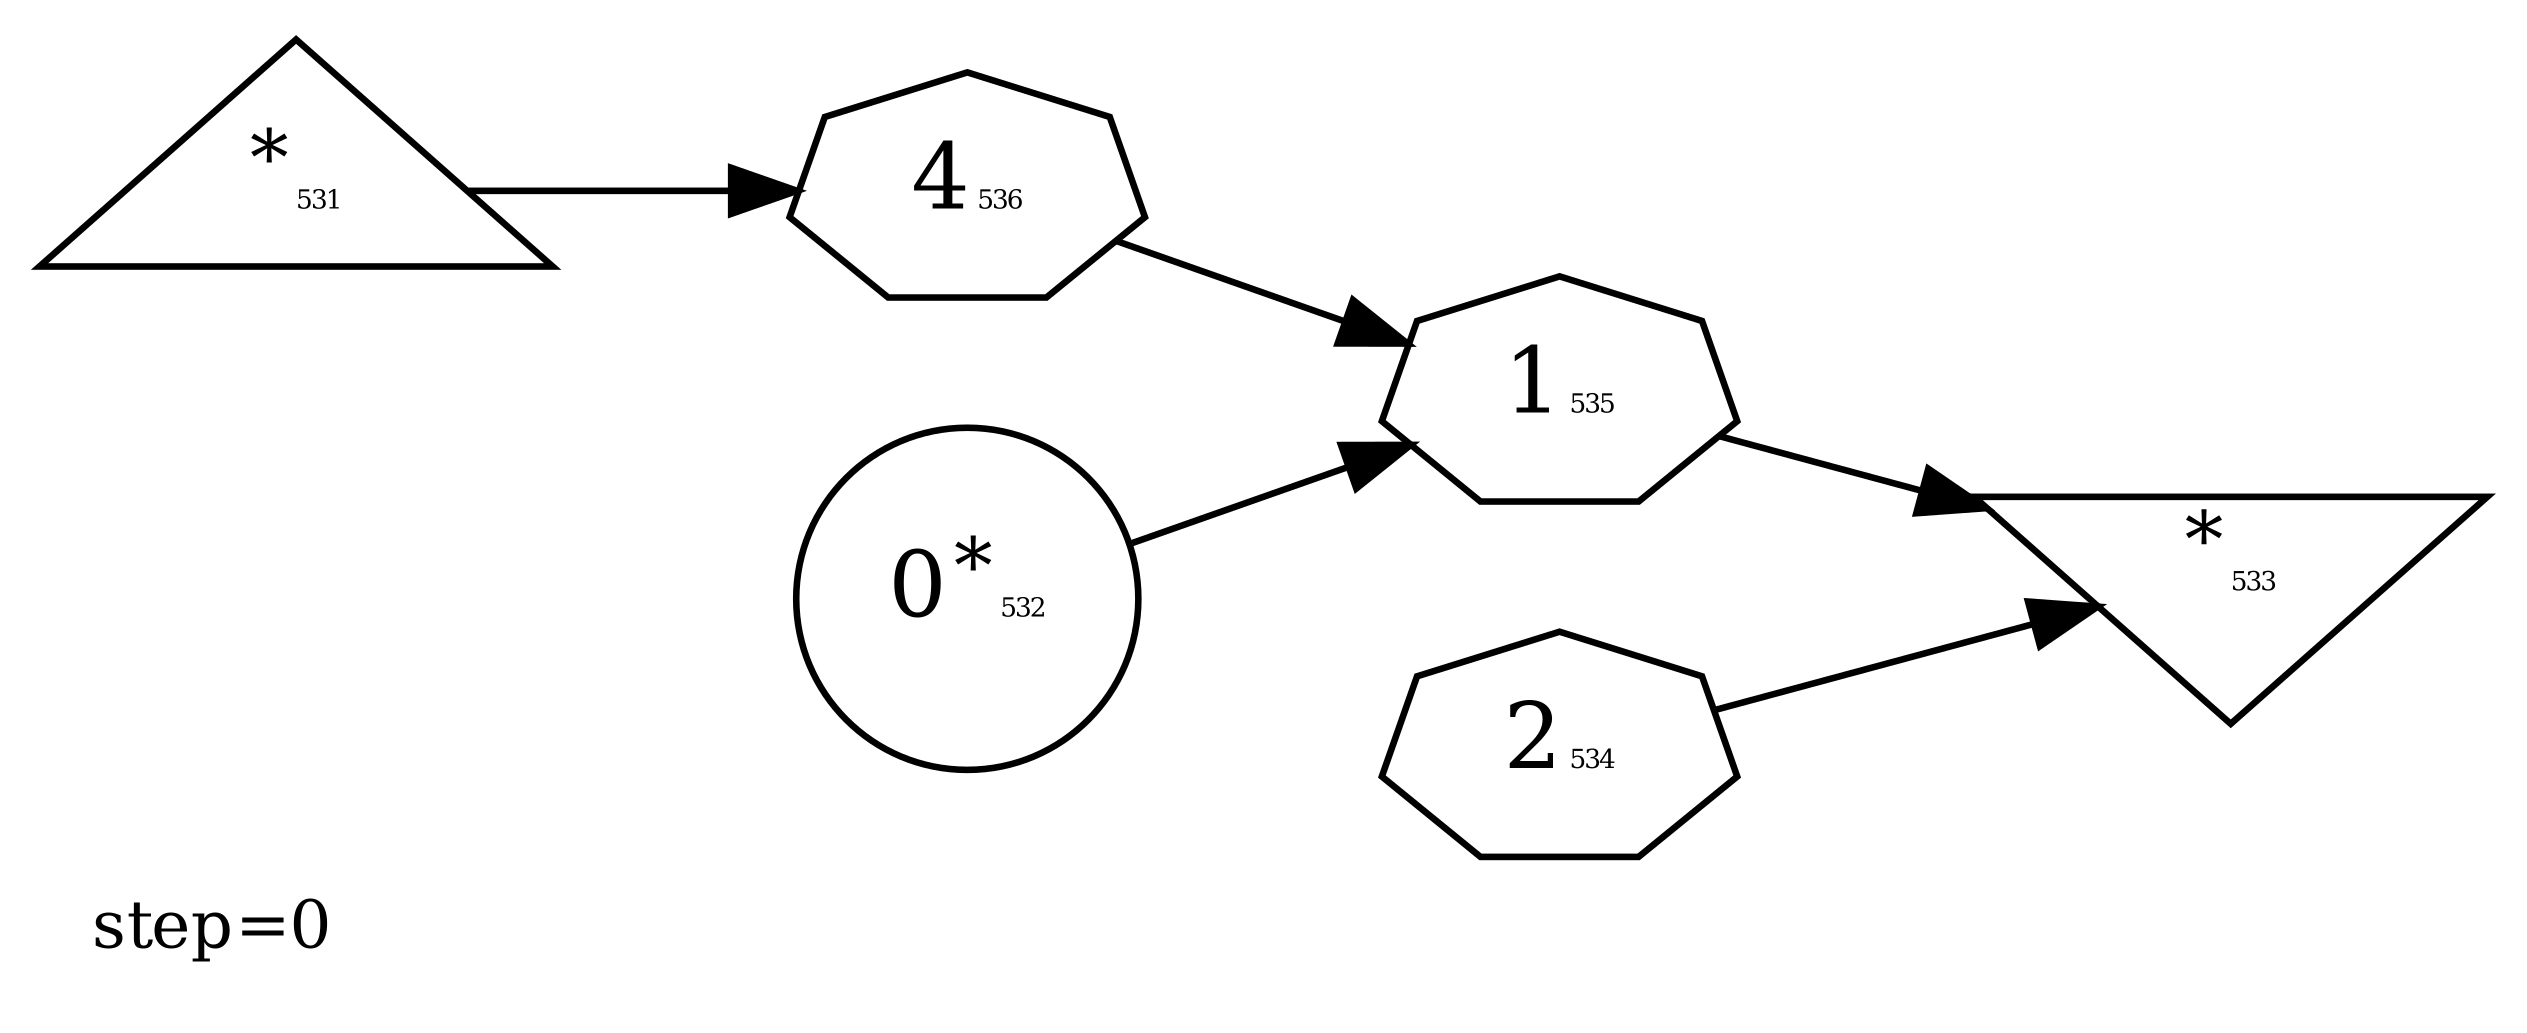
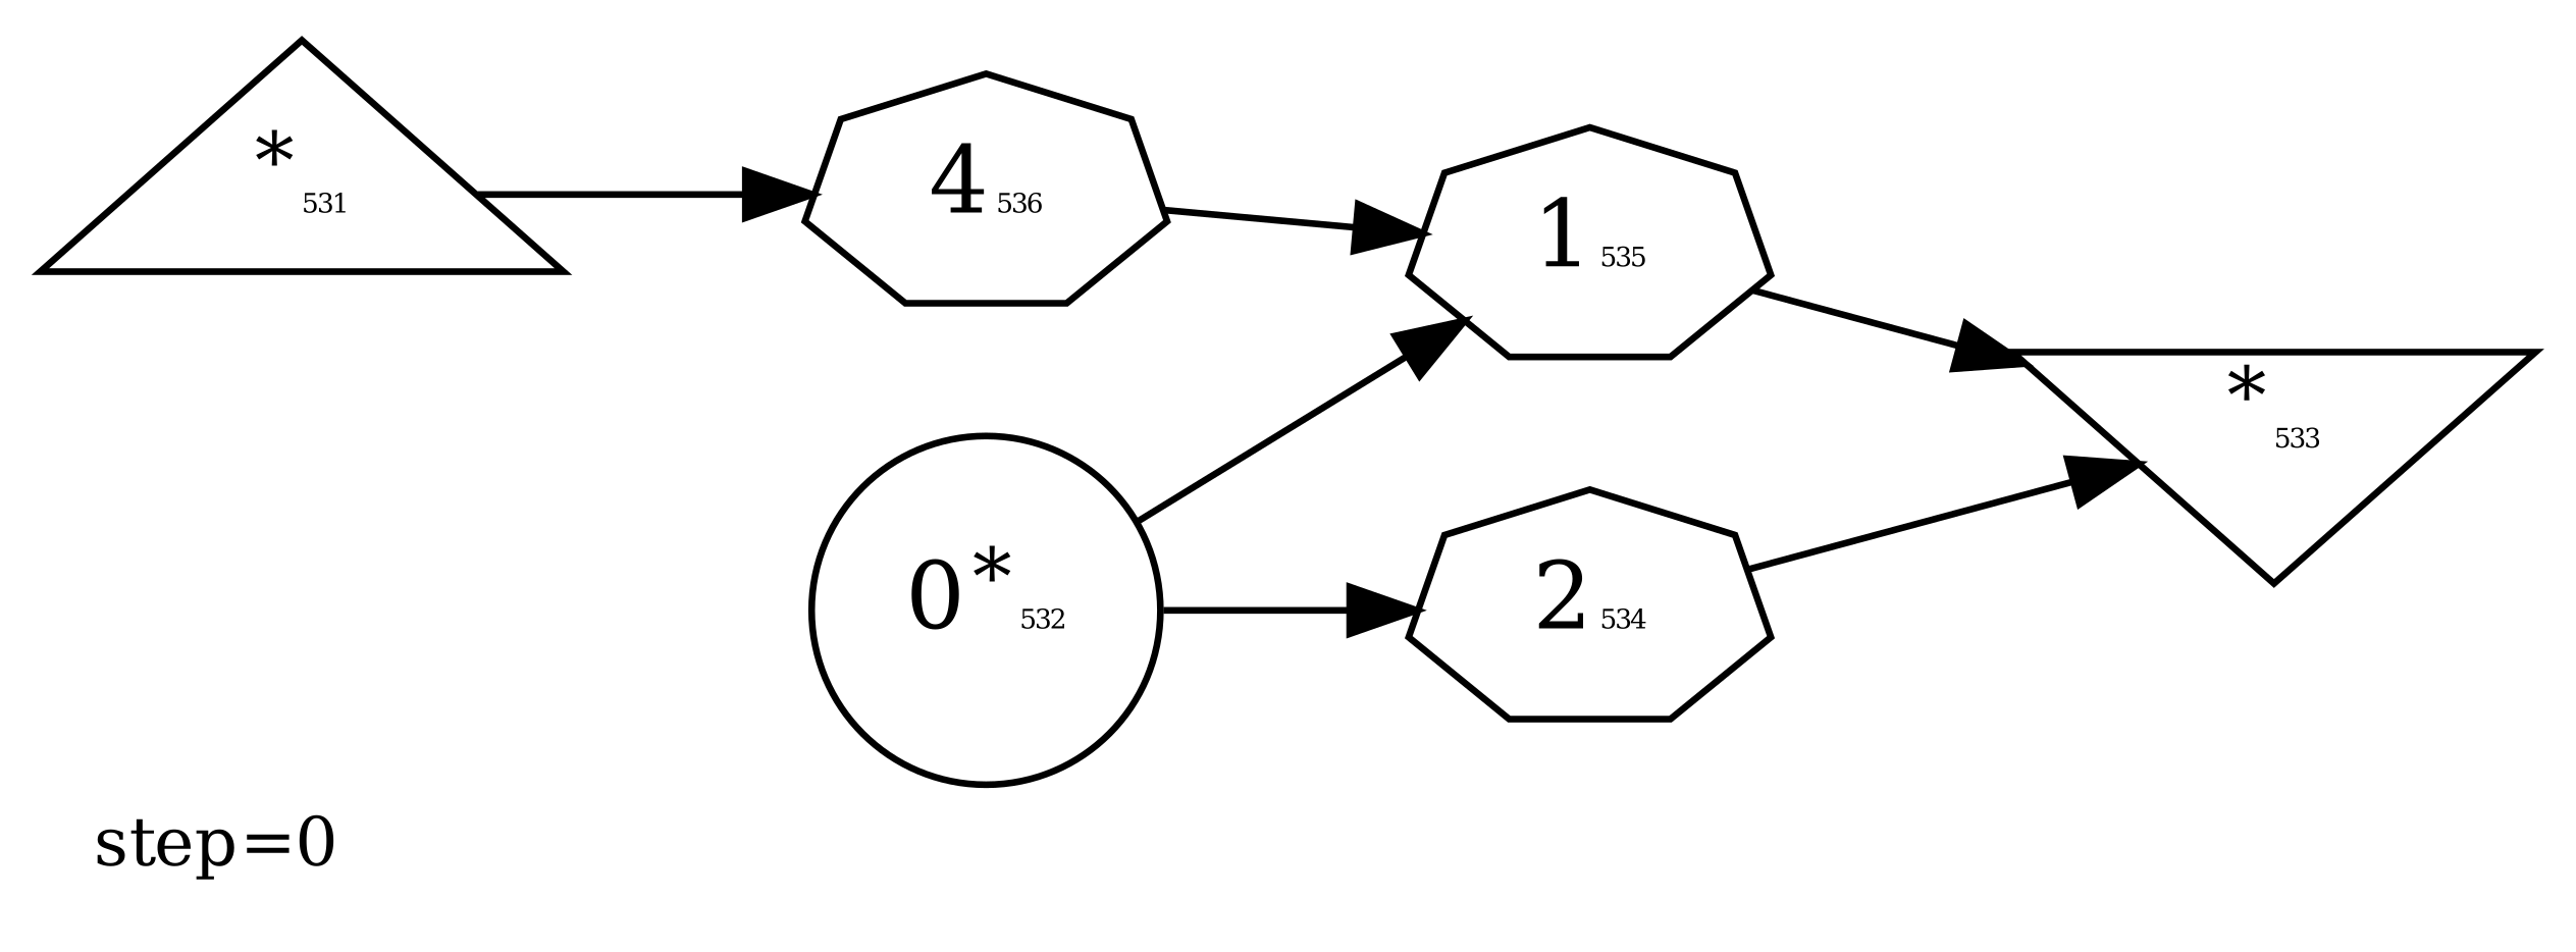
  digraph {
    fontsize=10
    label="step=0"
    labeljust=left
    labelloc=bottom
    rankdir=LR
    node [color=black peripheries=1 shape=septagon]
    edge [color=black]
    n1 [label=<<SUP>*</SUP><FONT POINT-SIZE='4'>531</FONT>> labelfontcolor=black shape=triangle]
    n2 [label=<4<FONT POINT-SIZE='4'>536</FONT>>]
    n3 [label=<1<FONT POINT-SIZE='4'>535</FONT>>]
    n4 [label=<0<SUP>*</SUP><FONT POINT-SIZE='4'>532</FONT>> labelfontcolor=black shape=circle]
    n5 [label=<2<FONT POINT-SIZE='4'>534</FONT>>]
    n6 [label=<<SUP>*</SUP><FONT POINT-SIZE='4'>533</FONT>> labelfontcolor=black shape=invtriangle]
    n1 -> n2
    n2 -> n3
    n3 -> n6
    n4 -> n3
+   n4 -> n5
    n5 -> n6
  }
